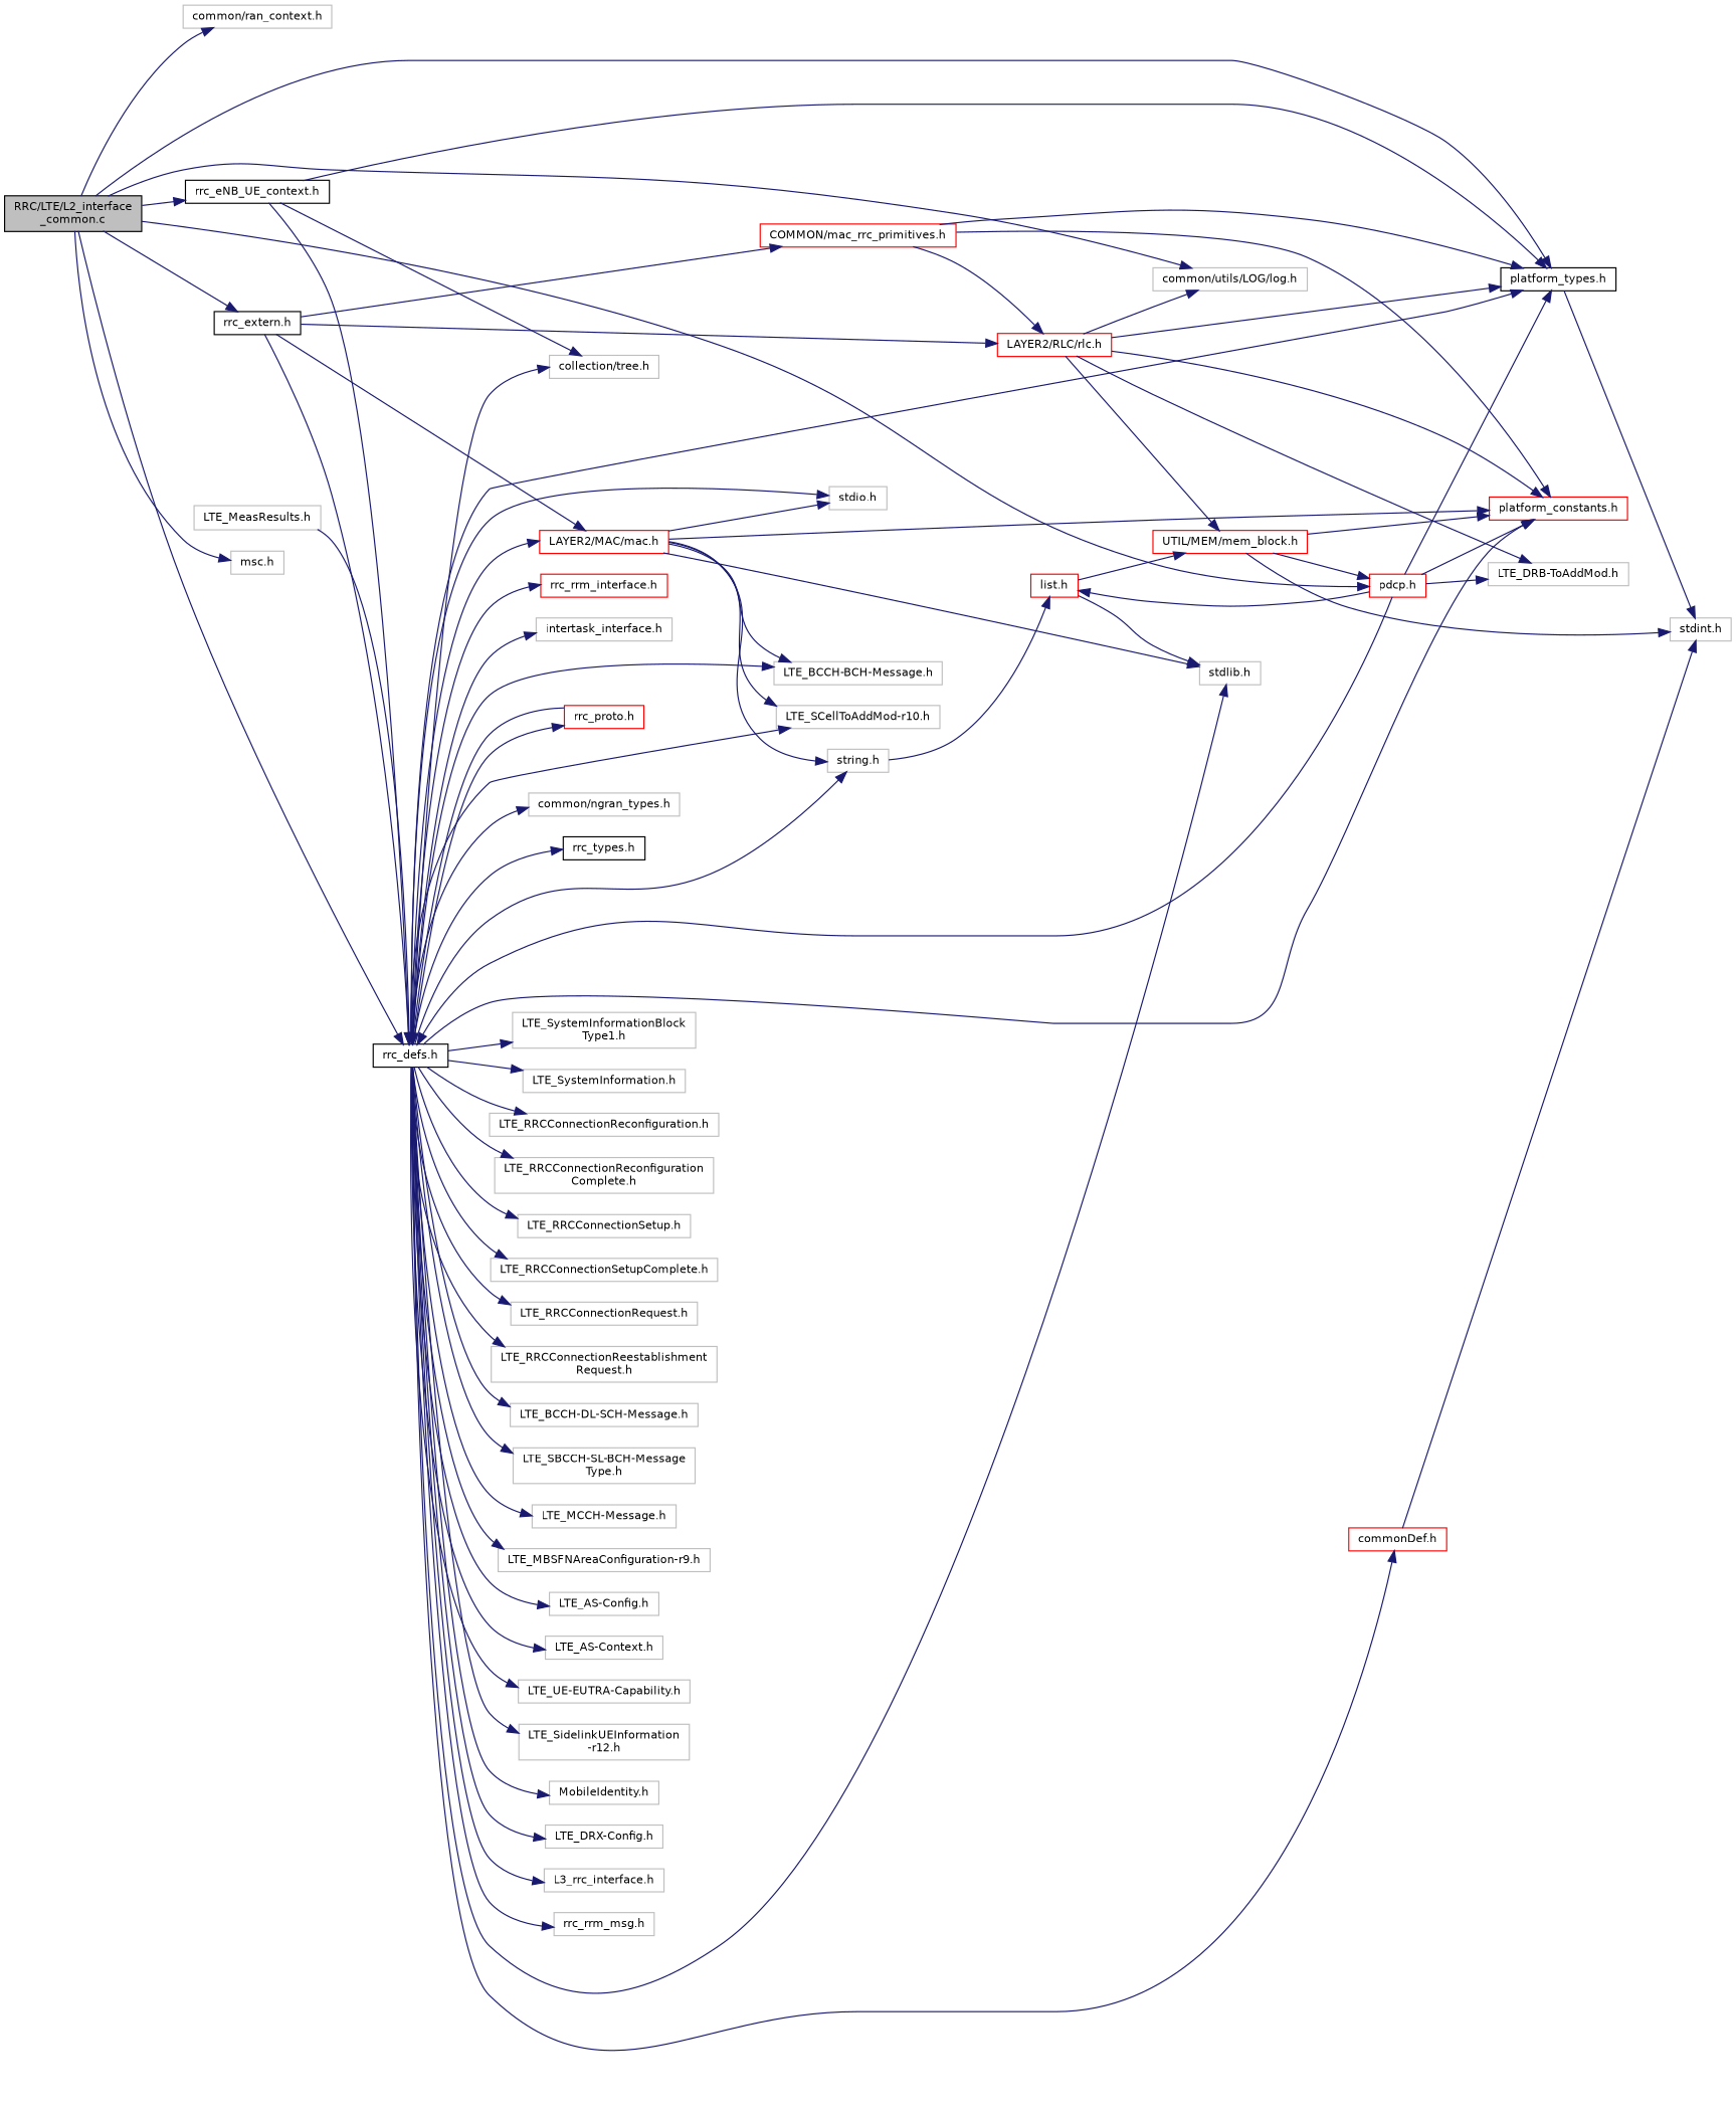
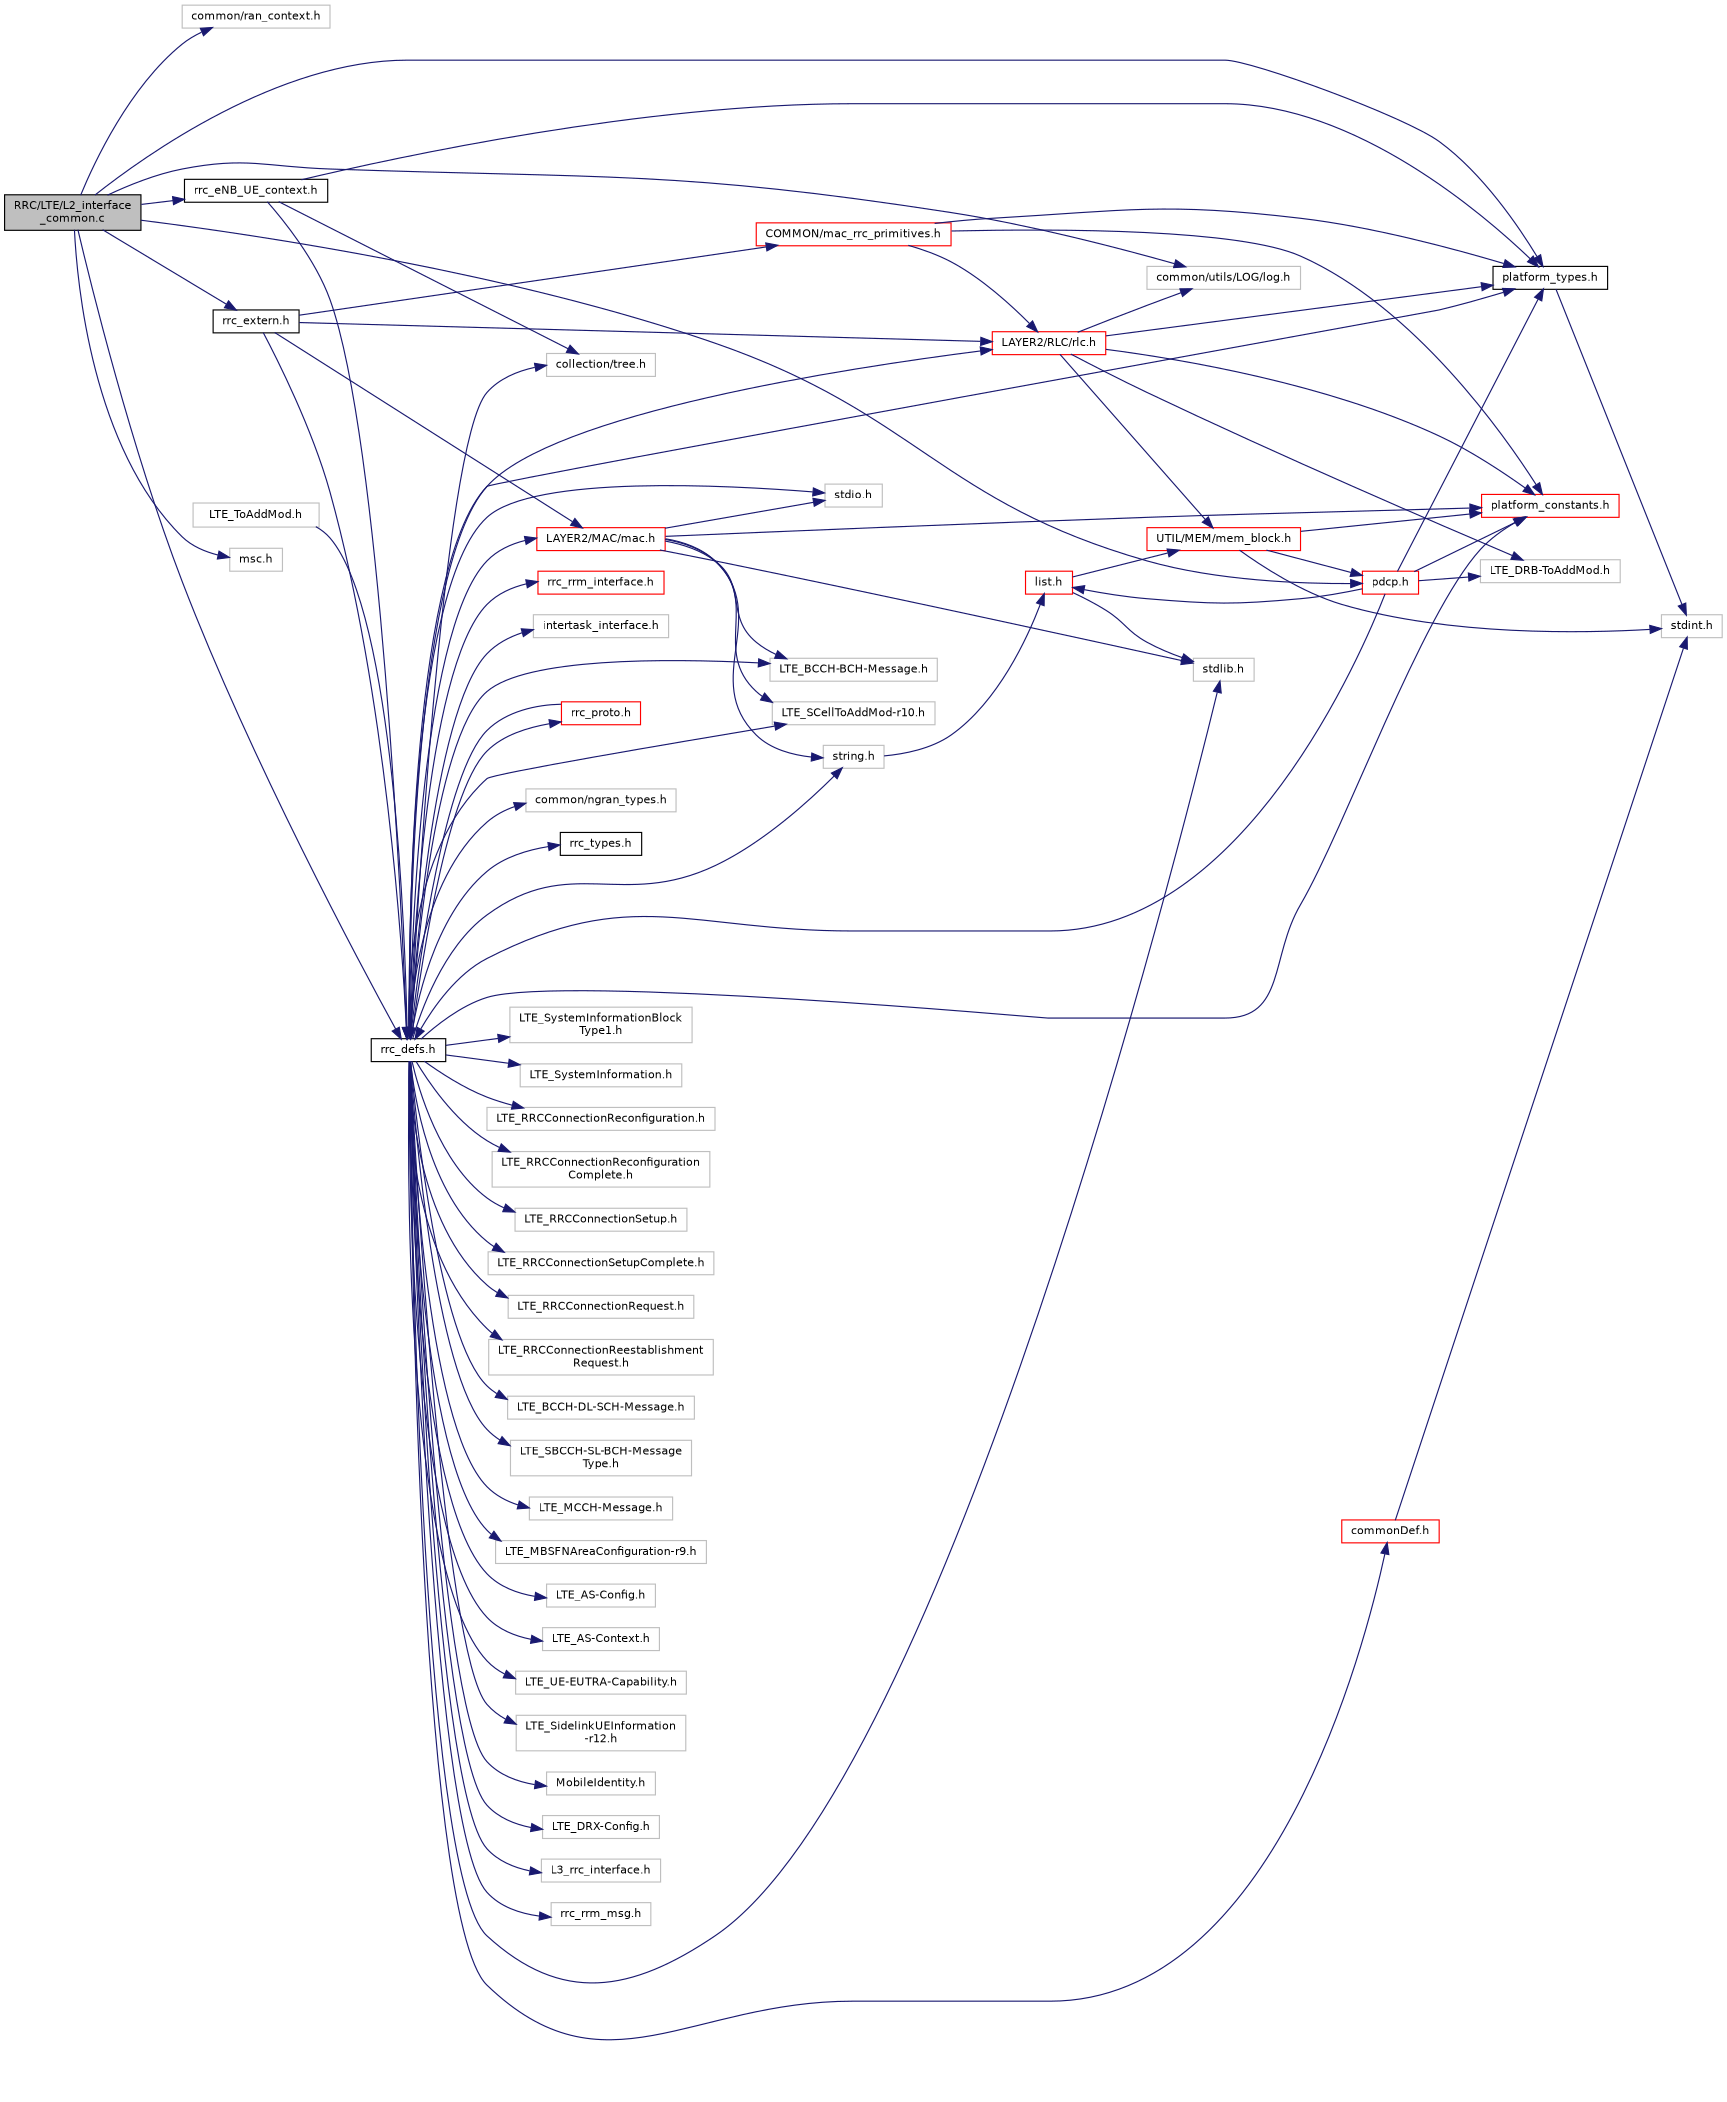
  digraph {
    rankdir=LR
    node [color=grey75 fillcolor=white fontname=Helvetica fontsize=10 shape=record style=filled]
    edge [color=midnightblue fontname=Helvetica fontsize=10 labelfontname=Helvetica labelfontsize=10 style=solid]
    n1 [color=black fillcolor=grey75 fontcolor=black height=0.2 label="RRC/LTE/L2_interface\l_common.c" width=0.4]
    n2 [color=black height=0.2 label="platform_types.h" width=0.4]
    n3 [color=black height=0.2 label="rrc_defs.h" width=0.4]
    n4 [height=0.2 label="common/utils/LOG/log.h" width=0.4]
    n5 [color=black height=0.2 label="rrc_extern.h" width=0.4]
    n6 [color=black height=0.2 label="rrc_eNB_UE_context.h" width=0.4]
    n7 [color=red height=0.2 label="pdcp.h" width=0.4]
    n8 [height=0.2 label="msc.h" width=0.4]
    n9 [height=0.2 label="common/ran_context.h" width=0.4]
    n10 [height=0.2 label="stdint.h" width=0.4]
    n11 [height=0.2 label="stdio.h" width=0.4]
    n12 [height=0.2 label="stdlib.h" width=0.4]
    n13 [height=0.2 label="string.h" width=0.4]
    n14 [height=0.2 label="collection/tree.h" width=0.4]
    n15 [height=0.2 label="common/ngran_types.h" width=0.4]
    n16 [color=black height=0.2 label="rrc_types.h" width=0.4]
    n17 [color=red height=0.2 label="LAYER2/RLC/rlc.h" width=0.4]
    n18 [color=red height=0.2 label="platform_constants.h" width=0.4]
    n19 [color=red height=0.2 label="LAYER2/MAC/mac.h" width=0.4]
    n20 [height=0.2 label="LTE_BCCH-BCH-Message.h" width=0.4]
    n21 [height=0.2 label="LTE_SCellToAddMod-r10.h" width=0.4]
    n22 [height=0.2 label="LTE_SystemInformationBlock\lType1.h" width=0.4]
    n23 [height=0.2 label="LTE_SystemInformation.h" width=0.4]
    n24 [height=0.2 label="LTE_RRCConnectionReconfiguration.h" width=0.4]
    n25 [height=0.2 label="LTE_RRCConnectionReconfiguration\lComplete.h" width=0.4]
    n26 [height=0.2 label="LTE_RRCConnectionSetup.h" width=0.4]
    n27 [height=0.2 label="LTE_RRCConnectionSetupComplete.h" width=0.4]
    n28 [height=0.2 label="LTE_RRCConnectionRequest.h" width=0.4]
    n29 [height=0.2 label="LTE_RRCConnectionReestablishment\lRequest.h" width=0.4]
    n30 [height=0.2 label="LTE_BCCH-DL-SCH-Message.h" width=0.4]
    n31 [height=0.2 label="LTE_SBCCH-SL-BCH-Message\lType.h" width=0.4]
    n32 [height=0.2 label="LTE_MCCH-Message.h" width=0.4]
    n33 [height=0.2 label="LTE_MBSFNAreaConfiguration-r9.h" width=0.4]
    n34 [height=0.2 label="LTE_AS-Config.h" width=0.4]
    n35 [height=0.2 label="LTE_AS-Context.h" width=0.4]
    n36 [height=0.2 label="LTE_UE-EUTRA-Capability.h" width=0.4]
    n37 [height=0.2 label="LTE_SidelinkUEInformation\l-r12.h" width=0.4]
    n38 [height=0.2 label="MobileIdentity.h" width=0.4]
    n39 [height=0.2 label="LTE_DRX-Config.h" width=0.4]
    n40 [height=0.2 label="L3_rrc_interface.h" width=0.4]
    n41 [height=0.2 label="rrc_rrm_msg.h" width=0.4]
    n42 [color=red height=0.2 label="rrc_rrm_interface.h" width=0.4]
    n43 [height=0.2 label="intertask_interface.h" width=0.4]
    n44 [color=red height=0.2 label="commonDef.h" width=0.4]
    n45 [color=red height=0.2 label="rrc_proto.h" width=0.4]
    n46 [color=red height=0.2 label="COMMON/mac_rrc_primitives.h" width=0.4]
    n47 [height=0.2 label="LTE_DRB-ToAddMod.h" width=0.4]
    n48 [color=red height=0.2 label="list.h" width=0.4]
    n49 [color=red height=0.2 label="UTIL/MEM/mem_block.h" width=0.4]
-   n50 [height=0.2 label="LTE_MeasResults.h" width=0.4]
+   n50 [height=0.2 label="LTE_ToAddMod.h" width=0.4]
    n1 -> n2
    n1 -> n3
    n1 -> n4
    n1 -> n5
    n1 -> n6
    n1 -> n7
    n1 -> n8
    n1 -> n9
    n2 -> n10
    n3 -> n2
    n3 -> n11
    n3 -> n12
    n3 -> n13
    n3 -> n14
    n3 -> n15
    n3 -> n16
+   n3 -> n17
    n3 -> n18
    n3 -> n19
    n3 -> n20
    n3 -> n21
    n3 -> n22
    n3 -> n23
    n3 -> n24
    n3 -> n25
    n3 -> n26
    n3 -> n27
    n3 -> n28
    n3 -> n29
    n3 -> n30
    n3 -> n31
    n3 -> n32
    n3 -> n33
    n3 -> n34
    n3 -> n35
    n3 -> n36
    n3 -> n37
    n3 -> n38
    n3 -> n39
    n3 -> n40
    n3 -> n41
    n3 -> n42
    n3 -> n43
    n3 -> n44
    n3 -> n45
    n5 -> n3
    n5 -> n17
    n5 -> n19
    n5 -> n46
    n6 -> n2
    n6 -> n3
    n6 -> n14
    n7 -> n2
    n7 -> n3
    n7 -> n18
    n7 -> n47
    n7 -> n48
    n13 -> n48
    n17 -> n2
    n17 -> n4
    n17 -> n18
    n17 -> n47
    n17 -> n49
    n19 -> n11
    n19 -> n12
    n19 -> n13
    n19 -> n18
    n19 -> n20
    n19 -> n21
    n44 -> n10
    n45 -> n3
    n46 -> n2
    n46 -> n17
    n46 -> n18
    n48 -> n12
    n48 -> n49
    n49 -> n7
    n49 -> n10
    n49 -> n18
    n50 -> n3
  }
